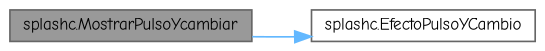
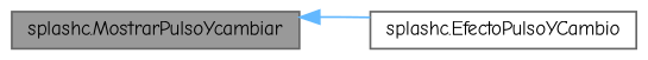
  digraph {
    rankdir=LR
    fontname="Comic Neue"
    node [fontname="Comic Neue" fontsize=10 shape=box style=filled]
    n1 [color=gray40 fillcolor=grey60 fontcolor=black height=0.2 label="splashc.MostrarPulsoYcambiar" width=0.4]
    n2 [color=grey40 fillcolor=white height=0.2 label="splashc.EfectoPulsoYCambio" width=0.4]
-   n1 -> n2 [color=steelblue1 fontname="Comic Neue" fontsize=10 labelfontname=Helvetica labelfontsize=10 style=solid]
+   n2 -> n1 [color=steelblue1 fontname="Comic Neue" fontsize=10 labelfontname=Helvetica labelfontsize=10 style=solid]
  }
